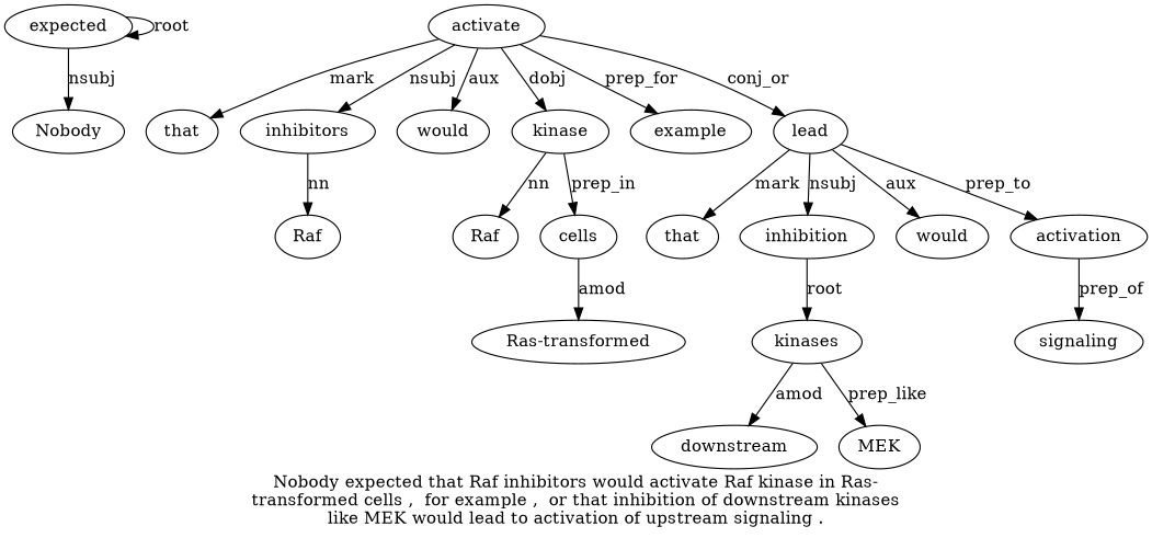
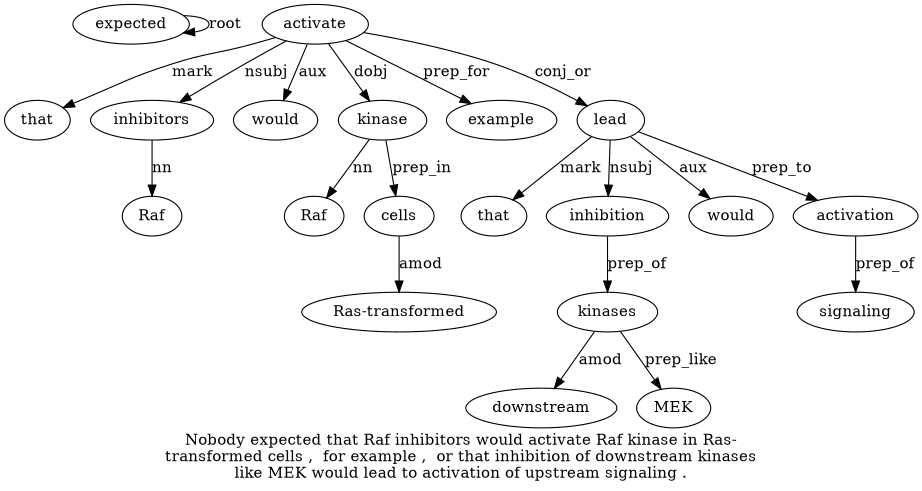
  digraph {
    label="Nobody expected that Raf inhibitors would activate Raf kinase in Ras-\ntransformed cells ,  for example ,  or that inhibition of downstream kinases\nlike MEK would lead to activation of upstream signaling ."
    node [fillcolor=white style=filled]
    n1 [label=expected]
-   n2 [label=Nobody]
    n3 [label=activate]
    n4 [label=that]
    n5 [label=inhibitors]
    n6 [label=would]
    n7 [label=kinase]
    n8 [label=example]
    n9 [label=lead]
    n10 [label=Raf]
    n11 [label=Raf]
    n12 [label=cells]
    n13 [label=that]
    n14 [label=inhibition]
    n15 [label=would]
    n16 [label=activation]
    n17 [label="Ras-transformed"]
    n18 [label=kinases]
    n19 [label=signaling]
    n20 [label=downstream]
    n21 [label=MEK]
    n1 -> n1 [label=root]
-   n1 -> n2 [label=nsubj]
    n3 -> n4 [label=mark]
    n3 -> n5 [label=nsubj]
    n3 -> n6 [label=aux]
    n3 -> n7 [label=dobj]
    n3 -> n8 [label=prep_for]
    n3 -> n9 [label=conj_or]
    n5 -> n10 [label=nn]
    n7 -> n11 [label=nn]
    n7 -> n12 [label=prep_in]
    n9 -> n13 [label=mark]
    n9 -> n14 [label=nsubj]
    n9 -> n15 [label=aux]
    n9 -> n16 [label=prep_to]
    n12 -> n17 [label=amod]
-   n14 -> n18 [label=root]
+   n14 -> n18 [label=prep_of]
    n16 -> n19 [label=prep_of]
    n18 -> n20 [label=amod]
    n18 -> n21 [label=prep_like]
  }
